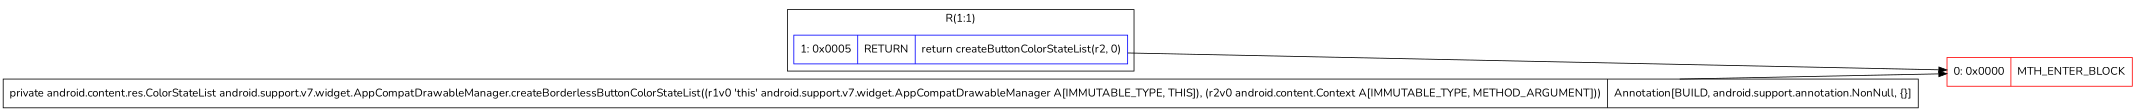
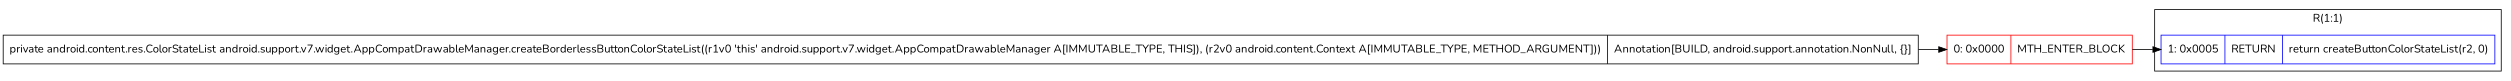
  digraph {
    rankdir=LR
    fontname=Nunito
    node [shape=record fontname=Nunito]
    edge [fontname=Nunito]
    n1 [color=blue label="{1\:\ 0x0005|RETURN\l|return createButtonColorStateList(r2, 0)\l}"]
    n2 [color=red label="{0\:\ 0x0000|MTH_ENTER_BLOCK\l}"]
    n3 [label="{private android.content.res.ColorStateList android.support.v7.widget.AppCompatDrawableManager.createBorderlessButtonColorStateList((r1v0 'this' android.support.v7.widget.AppCompatDrawableManager A[IMMUTABLE_TYPE, THIS]), (r2v0 android.content.Context A[IMMUTABLE_TYPE, METHOD_ARGUMENT]))  | Annotation[BUILD, android.support.annotation.NonNull, \{\}]\l}"]
    subgraph cluster_1 {
      label="R(1:1)"
      n1
    }
-   n1 -> n2
+   n2 -> n1
    n3 -> n2
  }
